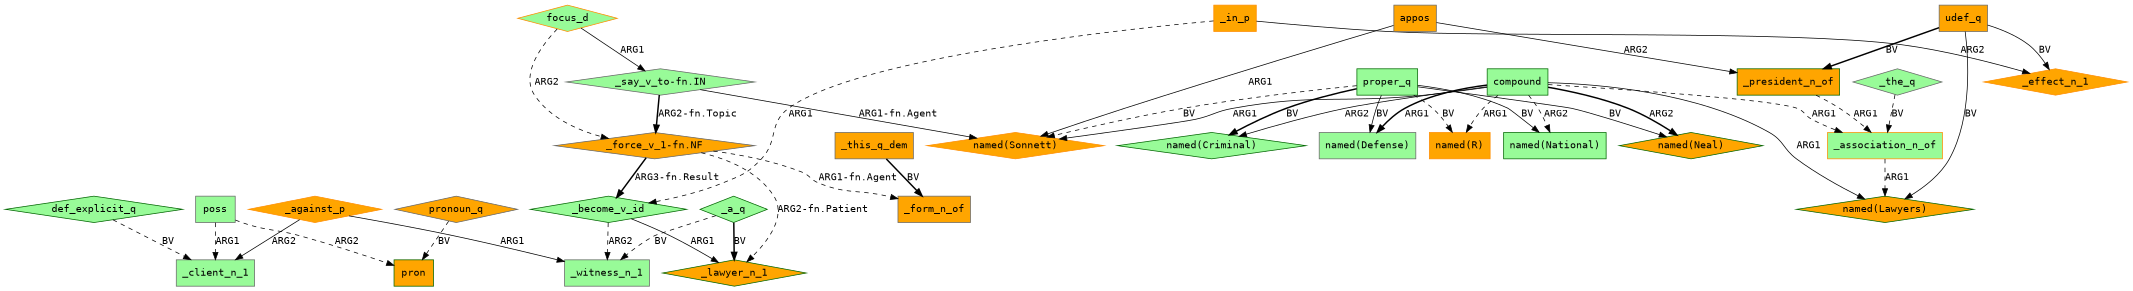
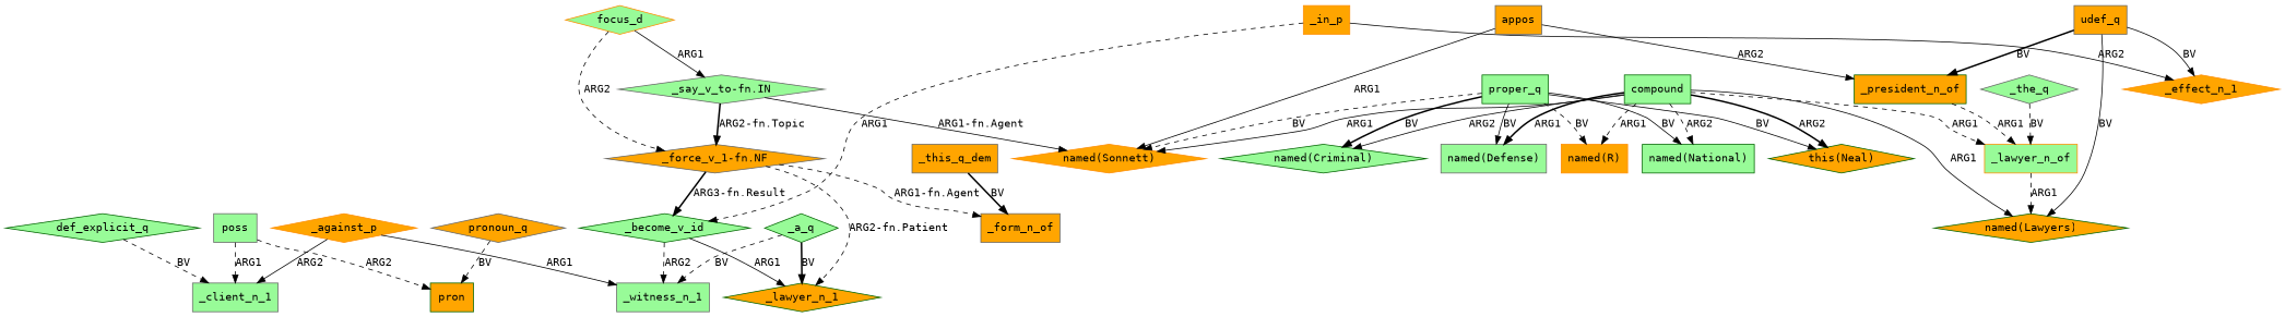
  digraph {
    fontname="DejaVu Sans Mono"
    node [color=darkgreen fillcolor=orange fontname="DejaVu Sans Mono" shape=box style=filled]
    edge [fontname="DejaVu Sans Mono" style=dashed]
    def_explicit_q [fillcolor=palegreen shape=diamond]
    _client_n_1 [color=gray40 fillcolor=palegreen]
    proper_q [fillcolor=palegreen]
    "named(Criminal)" [fillcolor=palegreen shape=diamond]
    "named(Defense)" [color=gray40 fillcolor=palegreen]
    "named(Sonnett)" [color=darkorange shape=diamond]
    "named(R)" [color=darkorange]
    "named(National)" [fillcolor=palegreen]
-   "named(Neal)" [shape=diamond]
+   "named(Neal)" [shape=diamond label="this(Neal)"]
    focus_d [color=darkorange fillcolor=palegreen shape=diamond]
    "_force_v_1-fn.NF" [color=gray40 shape=diamond]
    "_say_v_to-fn.IN" [color=gray40 fillcolor=palegreen shape=diamond]
    _lawyer_n_1 [shape=diamond]
    _become_v_id [fillcolor=palegreen shape=diamond]
    _form_n_of [color=gray40]
    _witness_n_1 [color=gray40 fillcolor=palegreen]
    _a_q [fillcolor=palegreen shape=diamond]
    compound [fillcolor=palegreen]
    "named(Lawyers)" [shape=diamond]
-   _association_n_of [color=darkorange fillcolor=palegreen]
+   _association_n_of [color=darkorange fillcolor=palegreen label=_lawyer_n_of]
    poss [color=gray40 fillcolor=palegreen]
    pron
    _in_p [color=darkorange]
    _effect_n_1 [color=darkorange shape=diamond]
    udef_q [color=gray40]
    _president_n_of
    appos [color=gray40]
    pronoun_q [color=gray40 shape=diamond]
    _the_q [color=gray40 fillcolor=palegreen shape=diamond]
    _against_p [color=darkorange shape=diamond]
    _this_q_dem [color=gray40]
    def_explicit_q -> _client_n_1 [label=BV]
    proper_q -> "named(Criminal)" [label=BV style=bold]
    proper_q -> "named(Defense)" [label=BV style=solid]
    proper_q -> "named(Sonnett)" [label=BV]
    proper_q -> "named(R)" [label=BV]
    proper_q -> "named(National)" [label=BV style=solid]
    proper_q -> "named(Neal)" [label=BV style=solid]
    focus_d -> "_force_v_1-fn.NF" [label=ARG2]
    focus_d -> "_say_v_to-fn.IN" [label=ARG1 style=solid]
    "_force_v_1-fn.NF" -> _lawyer_n_1 [label="ARG2-fn.Patient"]
    "_force_v_1-fn.NF" -> _become_v_id [label="ARG3-fn.Result" style=bold]
    "_force_v_1-fn.NF" -> _form_n_of [label="ARG1-fn.Agent"]
    "_say_v_to-fn.IN" -> "named(Sonnett)" [label="ARG1-fn.Agent" style=solid]
    "_say_v_to-fn.IN" -> "_force_v_1-fn.NF" [label="ARG2-fn.Topic" style=bold]
    _become_v_id -> _lawyer_n_1 [label=ARG1 style=solid]
    _become_v_id -> _witness_n_1 [label=ARG2]
    _a_q -> _lawyer_n_1 [label=BV style=bold]
    _a_q -> _witness_n_1 [label=BV]
    compound -> "named(Criminal)" [label=ARG2 style=solid]
    compound -> "named(Defense)" [label=ARG1 style=bold]
    compound -> "named(Sonnett)" [label=ARG1 style=solid]
    compound -> "named(R)" [label=ARG1]
    compound -> "named(National)" [label=ARG2]
    compound -> "named(Neal)" [label=ARG2 style=bold]
    compound -> "named(Lawyers)" [label=ARG1 style=solid]
    compound -> _association_n_of [label=ARG1]
    _association_n_of -> "named(Lawyers)" [label=ARG1]
    poss -> _client_n_1 [label=ARG1]
    poss -> pron [label=ARG2]
    _in_p -> _become_v_id [label=ARG1]
    _in_p -> _effect_n_1 [label=ARG2 style=solid]
    udef_q -> "named(Lawyers)" [label=BV style=solid]
    udef_q -> _effect_n_1 [label=BV style=solid]
    udef_q -> _president_n_of [label=BV style=bold]
    _president_n_of -> _association_n_of [label=ARG1]
    appos -> "named(Sonnett)" [label=ARG1 style=solid]
    appos -> _president_n_of [label=ARG2 style=solid]
    pronoun_q -> pron [label=BV]
    _the_q -> _association_n_of [label=BV]
    _against_p -> _client_n_1 [label=ARG2 style=solid]
    _against_p -> _witness_n_1 [label=ARG1 style=solid]
    _this_q_dem -> _form_n_of [label=BV style=bold]
  }
